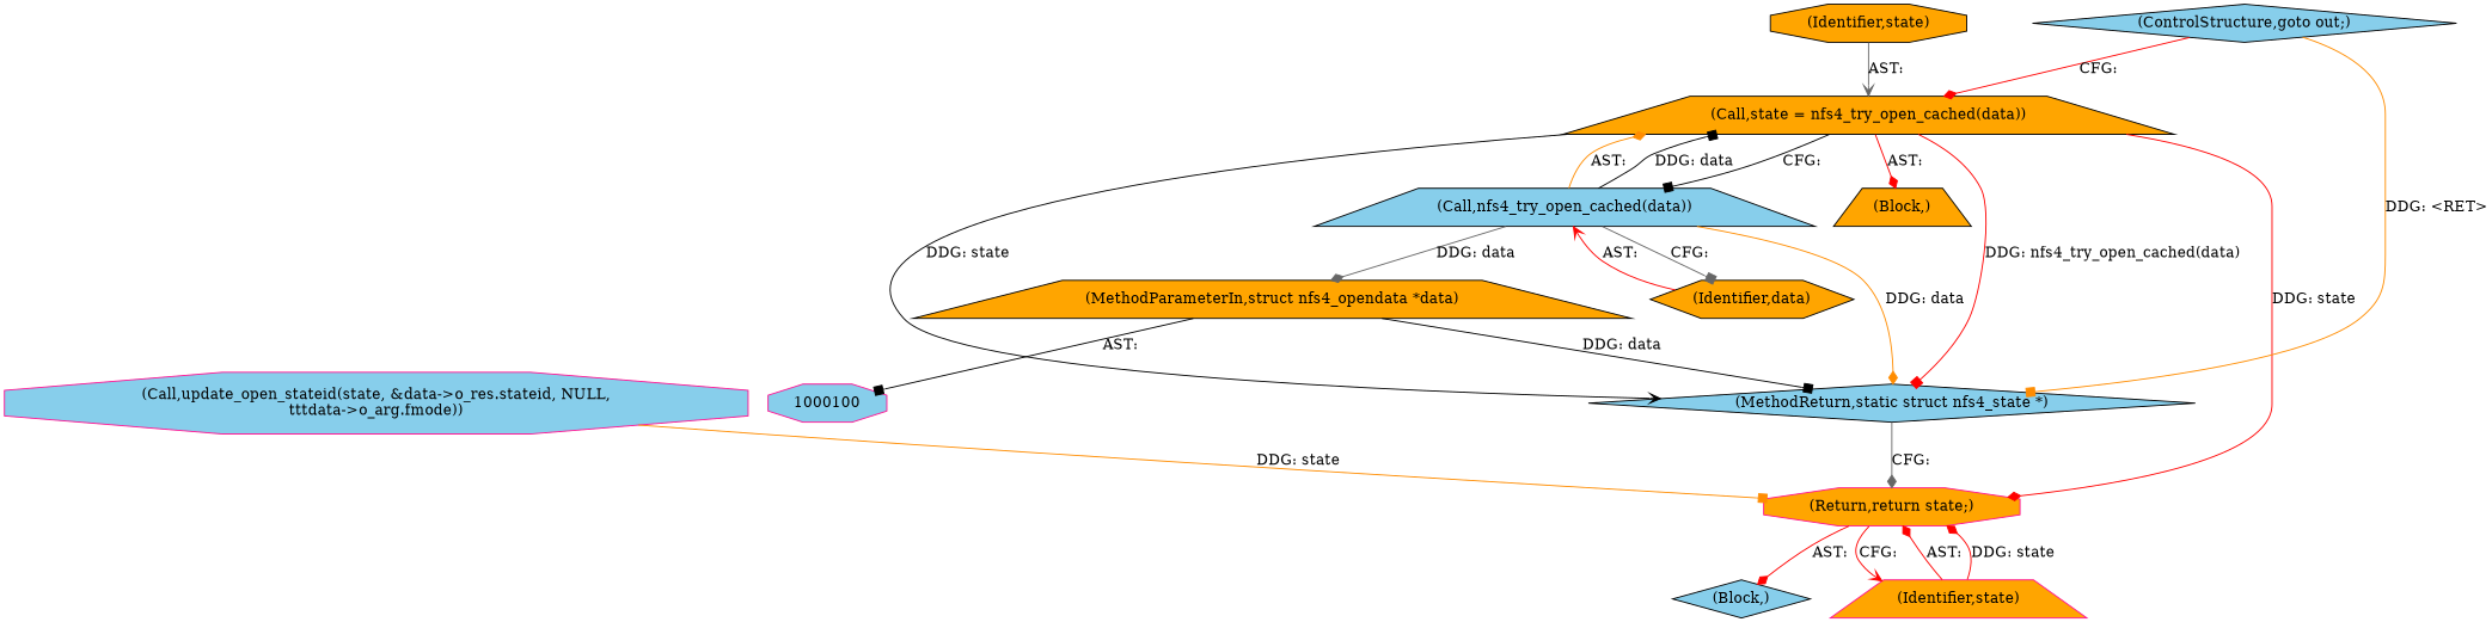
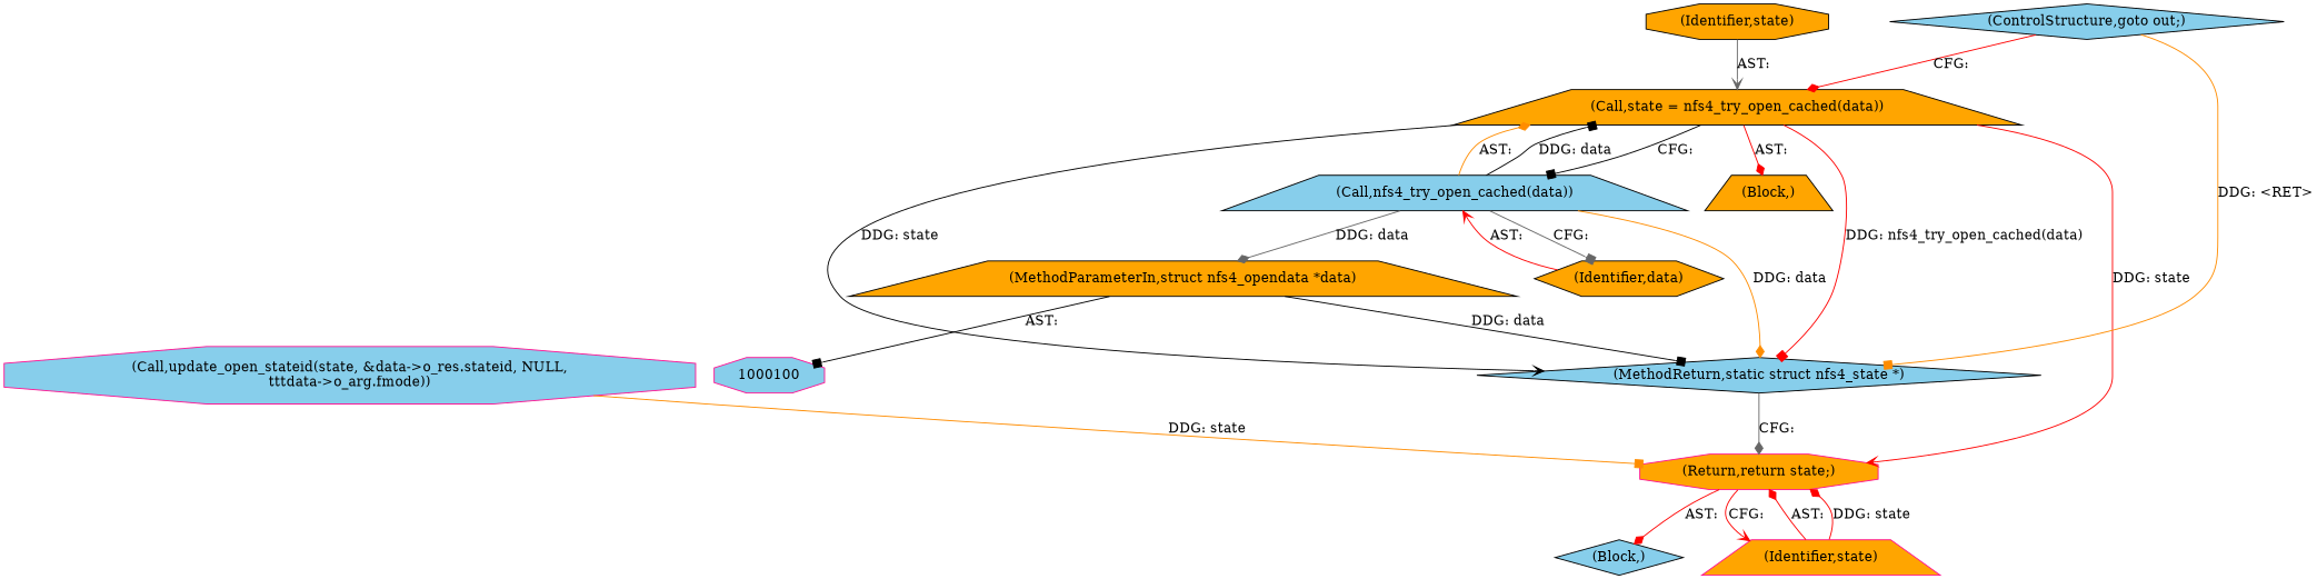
  digraph {
    node [color=black fillcolor=orange shape=trapezium style=filled]
    edge [arrowhead=diamond color=red]
    n1 [label="(Call,state = nfs4_try_open_cached(data))"]
    n2 [fillcolor=skyblue label="(Call,nfs4_try_open_cached(data))"]
    n3 [color=deeppink label="(Return,return state;)" shape=octagon]
    n4 [fillcolor=skyblue label="(MethodReturn,static struct nfs4_state *)" shape=diamond]
    n5 [label="(Block,)"]
    n6 [label="(Identifier,data)" shape=hexagon]
    n7 [label="(MethodParameterIn,struct nfs4_opendata *data)"]
    n8 [fillcolor=skyblue label="(Block,)" shape=diamond]
    n9 [color=deeppink label="(Identifier,state)"]
    1000100 [color=deeppink fillcolor=skyblue shape=octagon]
    n11 [color=deeppink fillcolor=skyblue label="(Call,update_open_stateid(state, &data->o_res.stateid, NULL,\n\t\t\tdata->o_arg.fmode))" shape=octagon]
    n12 [label="(Identifier,state)" shape=octagon]
    n13 [fillcolor=skyblue label="(ControlStructure,goto out;)" shape=diamond]
    n1 -> n2 [arrowhead=box color=black label="CFG: "]
-   n1 -> n3 [label="DDG: state"]
+   n1 -> n3 [arrowhead=vee label="DDG: state"]
    n1 -> n4 [arrowhead=box label="DDG: nfs4_try_open_cached(data)"]
    n1 -> n4 [arrowhead=vee color=black label="DDG: state"]
    n1 -> n5 [label="AST: "]
    n2 -> n1 [color=darkorange label="AST: "]
    n2 -> n1 [arrowhead=box color=black label="DDG: data"]
    n2 -> n4 [color=darkorange label="DDG: data"]
    n2 -> n6 [arrowhead=box color=gray40 label="CFG: "]
    n2 -> n7 [color=gray40 label="DDG: data"]
    n3 -> n8 [label="AST: "]
    n3 -> n9 [arrowhead=vee label="CFG: "]
    n4 -> n3 [color=gray40 label="CFG: "]
    n6 -> n2 [arrowhead=vee label="AST: "]
    n7 -> n4 [arrowhead=box color=black label="DDG: data"]
    n7 -> 1000100 [arrowhead=box color=black label="AST: "]
    n9 -> n3 [label="AST: "]
    n9 -> n3 [label="DDG: state"]
    n11 -> n3 [arrowhead=box color=darkorange label="DDG: state"]
    n12 -> n1 [arrowhead=vee color=gray40 label="AST: "]
    n13 -> n1 [label="CFG: "]
    n13 -> n4 [arrowhead=box color=darkorange label="DDG: <RET>"]
  }
